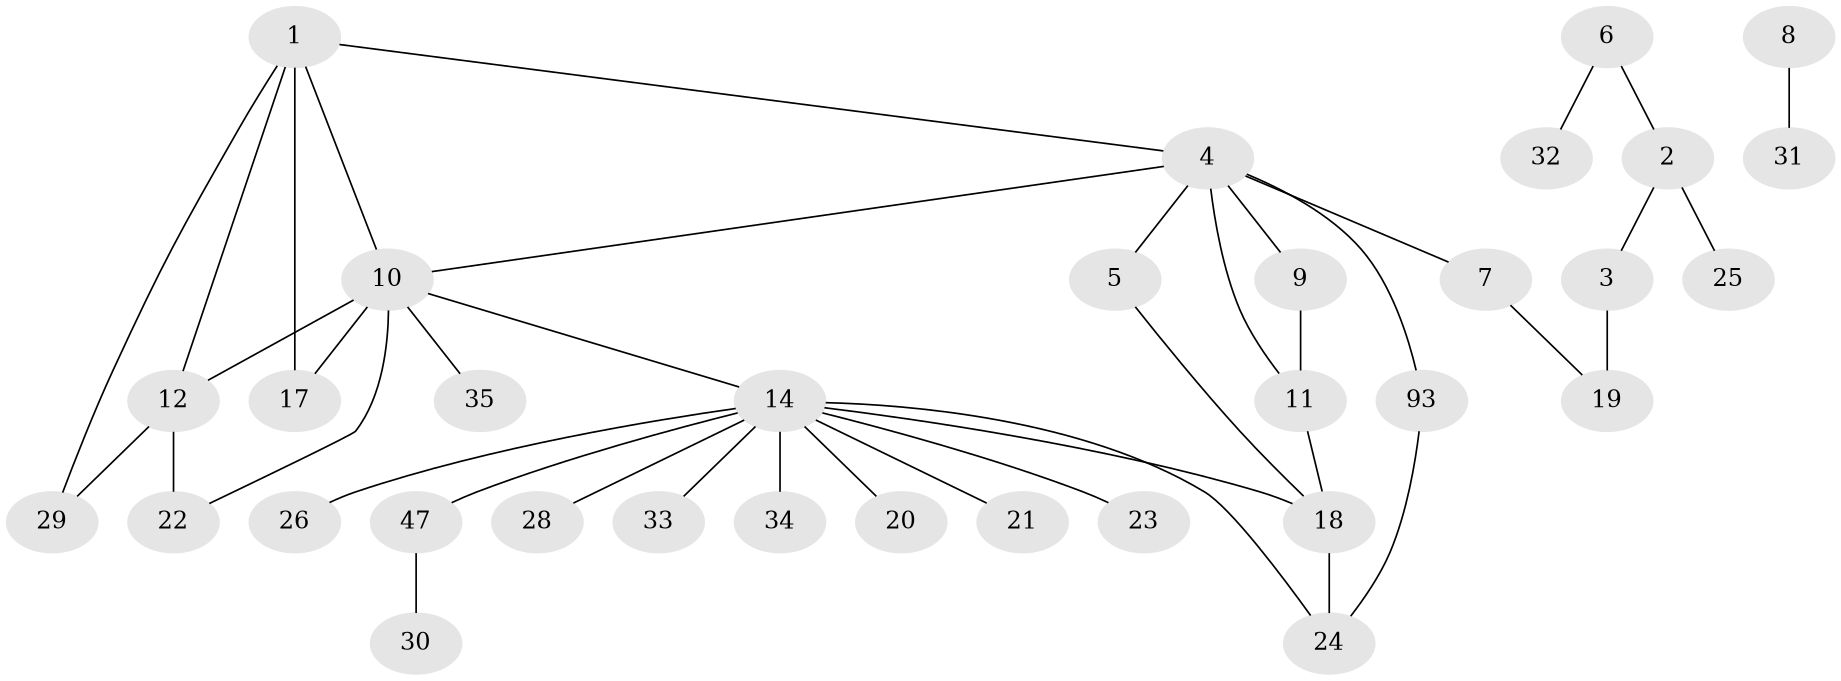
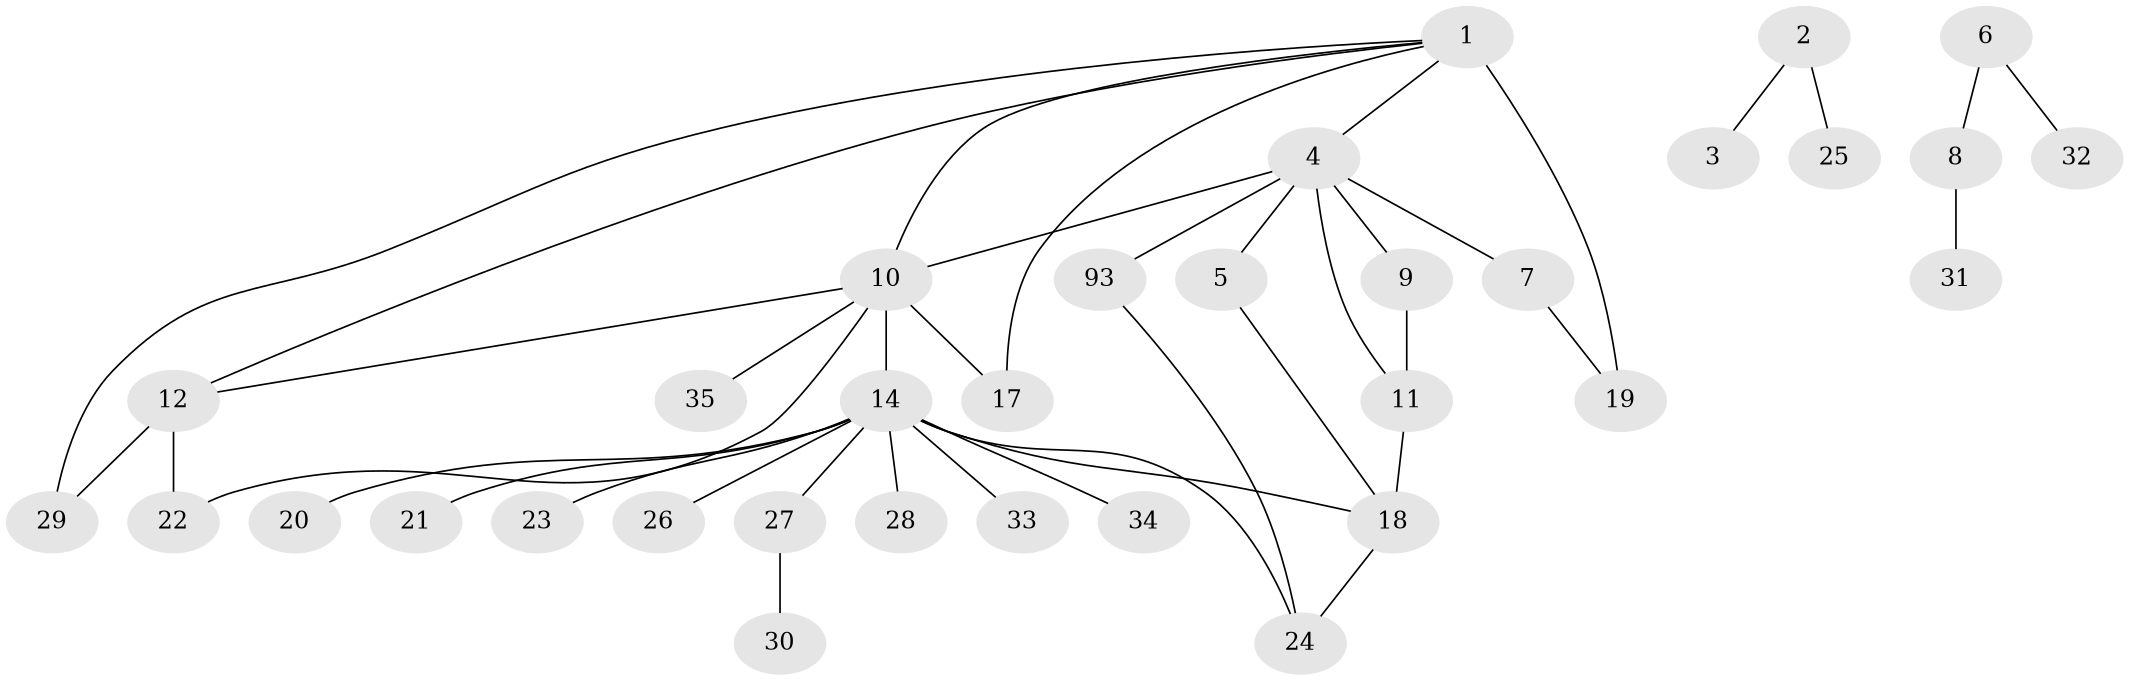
  graph {
    node [color=gray90 style=filled]
    edge [weight=1.0]
    1
    4
    10
    12
    17
    19
    29
    2
    3
    25
    5
    7
    9
    11
    n15 [label=93]
    14
    22
    35
    18
    6
    8
    32
    24
    31
    20
    21
    23
    26
-   27 [label=47]
+   27
    28
    33
    34
    30
    1 -- 4
    1 -- 10
    1 -- 12
    1 -- 17
-   3 -- 19 [weight=5.0]
+   1 -- 19 [weight=5.0]
    1 -- 29
    4 -- 10
    4 -- 5
    4 -- 7
    4 -- 9
    4 -- 11
    4 -- n15
    10 -- 12
    10 -- 17
    10 -- 14
    10 -- 22
    10 -- 35
    12 -- 29
    12 -- 22 [weight=5.0]
    2 -- 3
    2 -- 25
    5 -- 18
    7 -- 19
    9 -- 11 [weight=5.0]
    11 -- 18
    n15 -- 24
    14 -- 18
    14 -- 24
    14 -- 20
    14 -- 21
    14 -- 23
    14 -- 26
    14 -- 27
    14 -- 28
    14 -- 33
    14 -- 34
    18 -- 24
-   6 -- 2
+   6 -- 8
    6 -- 32
    8 -- 31
    27 -- 30
  }
